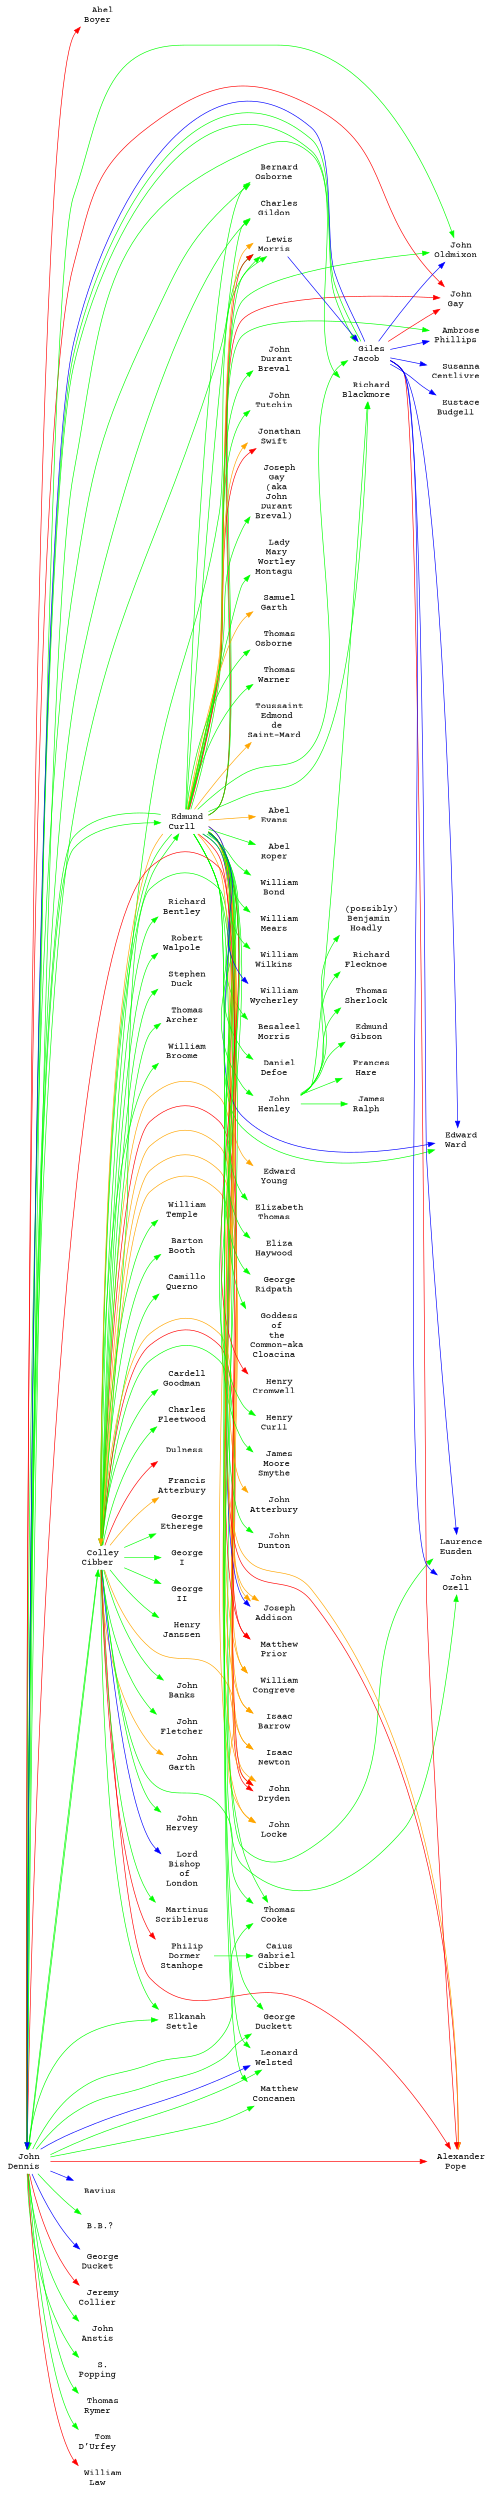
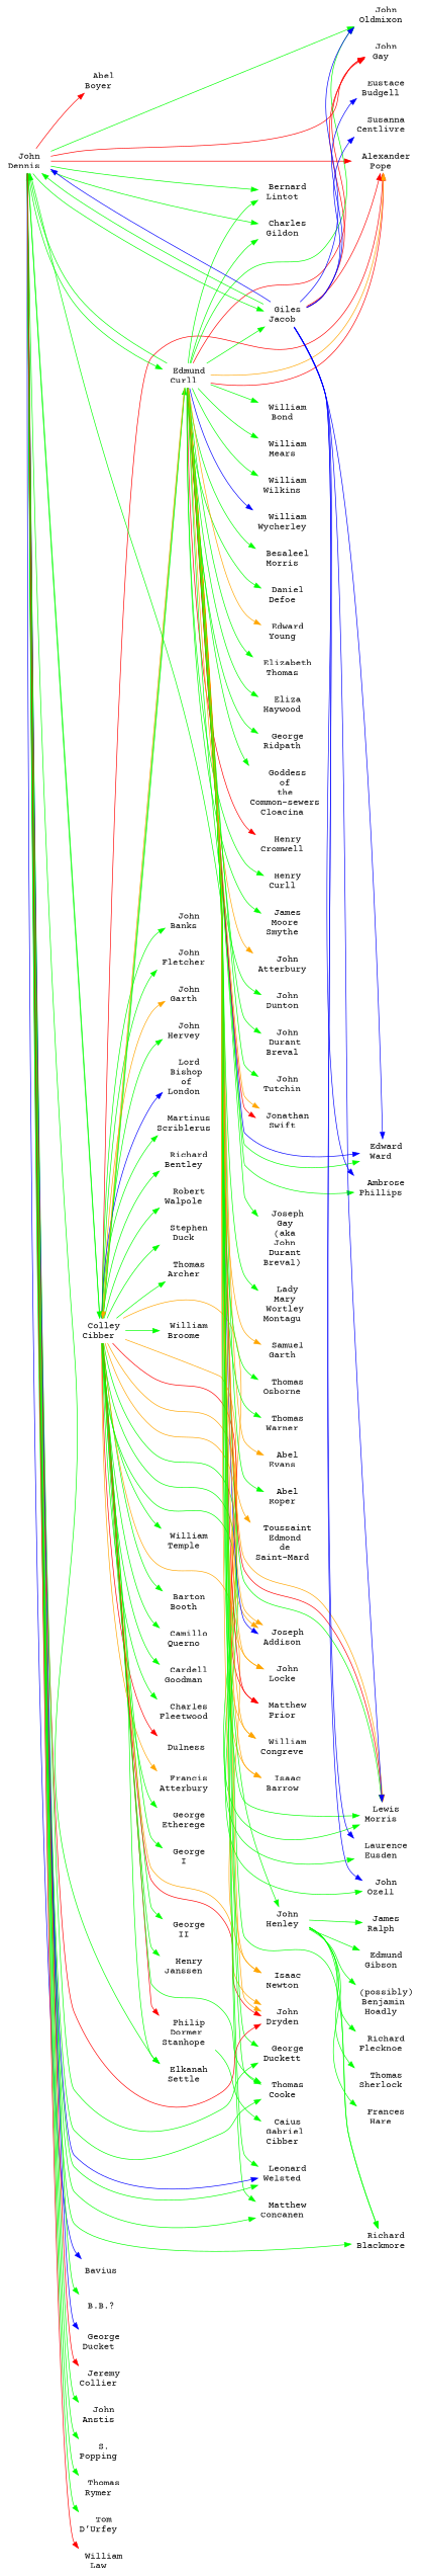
  digraph {
    fontname="Courier Prime"
    rankdir=LR
    node [fontname="Courier Prime" shape=plaintext]
    edge [color=green fontname="Courier Prime" weight=1]
    n1 [label=< Abel<br/>Boyer >]
    n2 [label=< Abel<br/>Evans >]
    n3 [label=< Abel<br/>Roper >]
    n4 [label=< Alexander<br/>Pope >]
    n5 [label=< Ambrose<br/>Phillips >]
    n6 [label=< Barton<br/>Booth >]
    n7 [label=< Bavius >]
    n8 [label=< B.B.? >]
-   n9 [label=< Bernard<br/>Osborne >]
+   n9 [label=< Bernard<br/>Lintot >]
    n10 [label=< Besaleel<br/>Morris >]
    n11 [label=< Caius<br/>Gabriel<br/>Cibber >]
    n12 [label=< Camillo<br/>Querno >]
    n13 [label=< Cardell<br/>Goodman >]
    n14 [label=< Charles<br/>Fleetwood >]
    n15 [label=< Charles<br/>Gildon >]
    n16 [label=< Colley<br/>Cibber >]
    n17 [label=< Dulness >]
    n18 [label=< Edmund<br/>Curll >]
    n19 [label=< Elkanah<br/>Settle >]
    n20 [label=< Francis<br/>Atterbury >]
    n21 [label=< George<br/>Etherege >]
    n22 [label=< George<br/>I >]
    n23 [label=< George<br/>II >]
    n24 [label=< Henry<br/>Janssen >]
    n25 [label=< Isaac<br/>Barrow >]
    n26 [label=< Isaac<br/>Newton >]
    n27 [label=< John<br/>Banks >]
    n28 [label=< John<br/>Dennis >]
    n29 [label=< John<br/>Dryden >]
    n30 [label=< John<br/>Fletcher >]
    n31 [label=< John<br/>Garth >]
    n32 [label=< John<br/>Hervey >]
    n33 [label=< John<br/>Locke >]
    n34 [label=< John<br/>Ozell >]
    n35 [label=< Joseph<br/>Addison >]
    n36 [label=< Laurence<br/>Eusden >]
    n37 [label=< Lewis<br/>Morris >]
    n38 [label=< Lord<br/>Bishop<br/>of<br/>London >]
    n39 [label=< Martinus<br/>Scriblerus >]
    n40 [label=< Matthew<br/>Prior >]
    n41 [label=< Philip<br/>Dormer<br/>Stanhope >]
    n42 [label=< Richard<br/>Bentley >]
    n43 [label=< Robert<br/>Walpole >]
    n44 [label=< Stephen<br/>Duck >]
    n45 [label=< Thomas<br/>Archer >]
    n46 [label=< Thomas<br/>Cooke >]
    n47 [label=< William<br/>Broome >]
    n48 [label=< William<br/>Congreve >]
    n49 [label=< William<br/>Temple >]
    n50 [label=< Daniel<br/>Defoe >]
    n51 [label=< Edward<br/>Ward >]
    n52 [label=< Edward<br/>Young >]
    n53 [label=< Elizabeth<br/>Thomas >]
    n54 [label=< Eliza<br/>Haywood >]
    n55 [label=< George<br/>Duckett >]
    n56 [label=< George<br/>Ridpath >]
    n57 [label=< Giles<br/>Jacob >]
-   n58 [label=< Goddess<br/>of<br/>the<br/>Common-aka<br/>Cloacina >]
+   n58 [label=< Goddess<br/>of<br/>the<br/>Common-sewers<br/>Cloacina >]
    n59 [label=< Henry<br/>Cromwell >]
    n60 [label=< Henry<br/>Curll >]
    n61 [label=< James<br/>Moore<br/>Smythe >]
    n62 [label=< John<br/>Atterbury >]
    n63 [label=< John<br/>Dunton >]
    n64 [label=< John<br/>Durant<br/>Breval >]
    n65 [label=< John<br/>Gay >]
    n66 [label=< John<br/>Henley >]
    n67 [label=< John<br/>Oldmixon >]
    n68 [label=< John<br/>Tutchin >]
    n69 [label=< Jonathan<br/>Swift >]
    n70 [label=< Joseph<br/>Gay<br/>(aka<br/>John<br/>Durant<br/>Breval) >]
    n71 [label=< Lady<br/>Mary<br/>Wortley<br/>Montagu >]
    n72 [label=< Leonard<br/>Welsted >]
    n73 [label=< Matthew<br/>Concanen >]
    n74 [label=< Richard<br/>Blackmore >]
    n75 [label=< Samuel<br/>Garth >]
    n76 [label=< Thomas<br/>Osborne >]
    n77 [label=< Thomas<br/>Warner >]
    n78 [label=< Toussaint<br/>Edmond<br/>de<br/>Saint-Mard >]
    n79 [label=< William<br/>Bond >]
    n80 [label=< William<br/>Mears >]
    n81 [label=< William<br/>Wilkins >]
    n82 [label=< William<br/>Wycherley >]
    n83 [label=< George<br/>Ducket >]
    n84 [label=< Jeremy<br/>Collier >]
    n85 [label=< John<br/>Anstis >]
    n86 [label=< S.<br/>Popping >]
    n87 [label=< Thomas<br/>Rymer >]
    n88 [label=< Tom<br/>D’Urfey >]
    n89 [label=< William<br/>Law >]
    n90 [label=< Eustace<br/>Budgell >]
    n91 [label=< Susanna<br/>Centlivre >]
    n92 [label=< Edmund<br/>Gibson >]
    n93 [label=< Frances<br/>Hare >]
    n94 [label=< James<br/>Ralph >]
    n95 [label=< (possibly)<br/>Benjamin<br/>Hoadly >]
    n96 [label=< Richard<br/>Flecknoe >]
    n97 [label=< Thomas<br/>Sherlock >]
    n16 -> n4 [color=red weight=100]
    n16 -> n6
    n16 -> n12 [weight=4]
    n16 -> n13
    n16 -> n14
    n16 -> n17 [color=red weight=81]
    n16 -> n18 [weight=4]
    n16 -> n19 [weight=9]
    n16 -> n20 [color=orange]
    n16 -> n21
    n16 -> n22
    n16 -> n23 [weight=4]
    n16 -> n24
    n16 -> n25 [color=orange]
    n16 -> n26 [color=orange]
    n16 -> n27
    n16 -> n28 [weight=4]
    n16 -> n29 [color=red]
    n16 -> n29 [color=orange]
    n16 -> n30
    n16 -> n31 [color=orange]
    n16 -> n32
    n16 -> n33 [color=orange]
    n16 -> n34
    n16 -> n35 [color=orange]
    n16 -> n36 [weight=9]
    n16 -> n37 [weight=9]
    n16 -> n38 [color=blue]
    n16 -> n39 [weight=4]
    n16 -> n40 [color=red]
    n16 -> n41 [color=red]
    n16 -> n42 [weight=4]
    n16 -> n43 [weight=4]
    n16 -> n44
    n16 -> n45
    n16 -> n46
    n16 -> n47
    n16 -> n48 [color=orange]
    n16 -> n49
    n18 -> n2 [color=orange]
    n18 -> n3 [weight=4]
    n18 -> n4 [color=red weight=121]
    n18 -> n4 [color=orange]
    n18 -> n5
    n18 -> n9 [weight=25]
    n18 -> n10 [weight=4]
    n18 -> n15
    n18 -> n16
    n18 -> n16 [color=orange]
    n18 -> n25 [color=orange]
    n18 -> n26 [color=orange]
    n18 -> n28 [weight=81]
    n18 -> n29 [color=orange]
    n18 -> n33 [color=orange]
    n18 -> n35 [color=blue]
    n18 -> n35 [color=orange weight=4]
    n18 -> n37 [weight=16]
    n18 -> n37 [color=red weight=4]
    n18 -> n37 [color=orange]
    n18 -> n40 [color=red weight=4]
    n18 -> n46 [weight=9]
    n18 -> n48 [color=orange weight=4]
    n18 -> n50
    n18 -> n51
    n18 -> n51 [color=blue]
    n18 -> n52 [color=orange]
    n18 -> n53 [weight=9]
    n18 -> n54 [weight=4]
    n18 -> n55
    n18 -> n56 [weight=4]
    n18 -> n57
    n18 -> n58
    n18 -> n59 [color=red]
    n18 -> n60
    n18 -> n61
    n18 -> n62 [color=orange]
    n18 -> n63 [weight=4]
    n18 -> n64 [weight=16]
    n18 -> n65 [color=red weight=4]
    n18 -> n66
    n18 -> n67 [weight=4]
    n18 -> n68 [weight=4]
    n18 -> n69 [color=red weight=4]
    n18 -> n69 [color=orange weight=4]
    n18 -> n70
    n18 -> n71 [weight=4]
    n18 -> n72 [weight=4]
    n18 -> n73 [weight=4]
    n18 -> n74 [weight=9]
    n18 -> n75 [color=orange weight=4]
    n18 -> n76
    n18 -> n77 [weight=4]
    n18 -> n78 [color=orange]
    n18 -> n79 [weight=4]
    n18 -> n80 [weight=4]
    n18 -> n81 [weight=4]
    n18 -> n82 [color=blue]
    n28 -> n1 [color=red]
    n28 -> n4 [color=red weight=3364]
    n28 -> n7 [color=blue]
    n28 -> n8
    n28 -> n9 [weight=4]
    n28 -> n15 [weight=25]
    n28 -> n16 [weight=4]
    n28 -> n18 [weight=9]
    n28 -> n19
    n28 -> n29 [color=red weight=4]
    n28 -> n37 [weight=25]
    n28 -> n46
    n28 -> n55
    n28 -> n57 [weight=9]
    n28 -> n65 [color=red]
    n28 -> n67 [weight=4]
    n28 -> n72
    n28 -> n72 [color=blue]
    n28 -> n73
    n28 -> n74 [weight=16]
    n28 -> n83 [color=blue]
    n28 -> n84 [color=red]
    n28 -> n85
    n28 -> n86
    n28 -> n87
    n28 -> n88 [weight=4]
    n28 -> n89 [color=red weight=16]
    n41 -> n11 [weight=4]
    n57 -> n4 [color=red weight=16]
    n57 -> n5 [color=blue]
    n57 -> n28 [weight=4]
    n57 -> n28 [color=blue weight=4]
    n57 -> n34 [color=blue weight=4]
    n57 -> n36 [color=blue]
-   n37 -> n57 [color=blue]
+   n57 -> n37 [color=blue]
    n57 -> n51 [color=blue]
    n57 -> n65 [color=red]
    n57 -> n67 [color=blue]
    n57 -> n90 [color=blue]
    n57 -> n91 [color=blue]
    n66 -> n74
    n66 -> n92
    n66 -> n93
    n66 -> n94 [weight=4]
    n66 -> n95
    n66 -> n96
    n66 -> n97
  }
